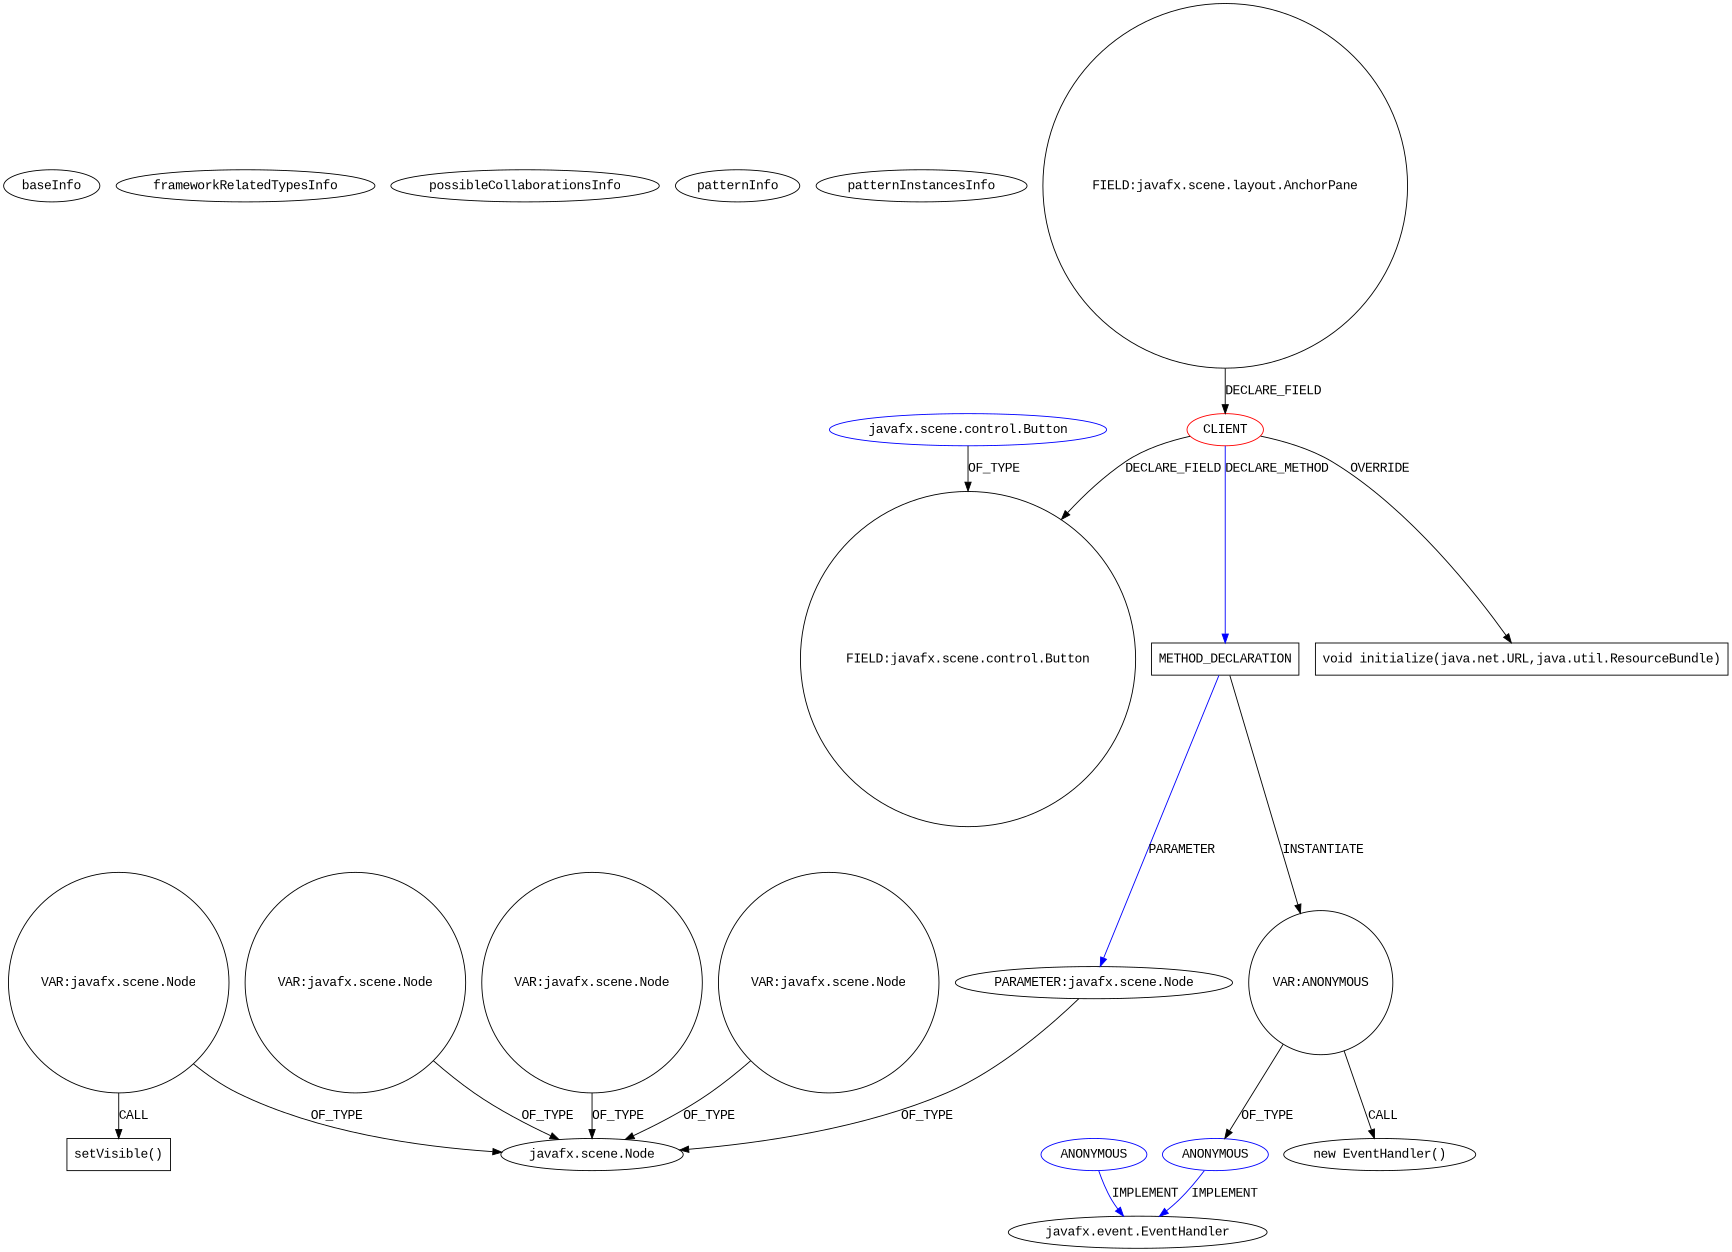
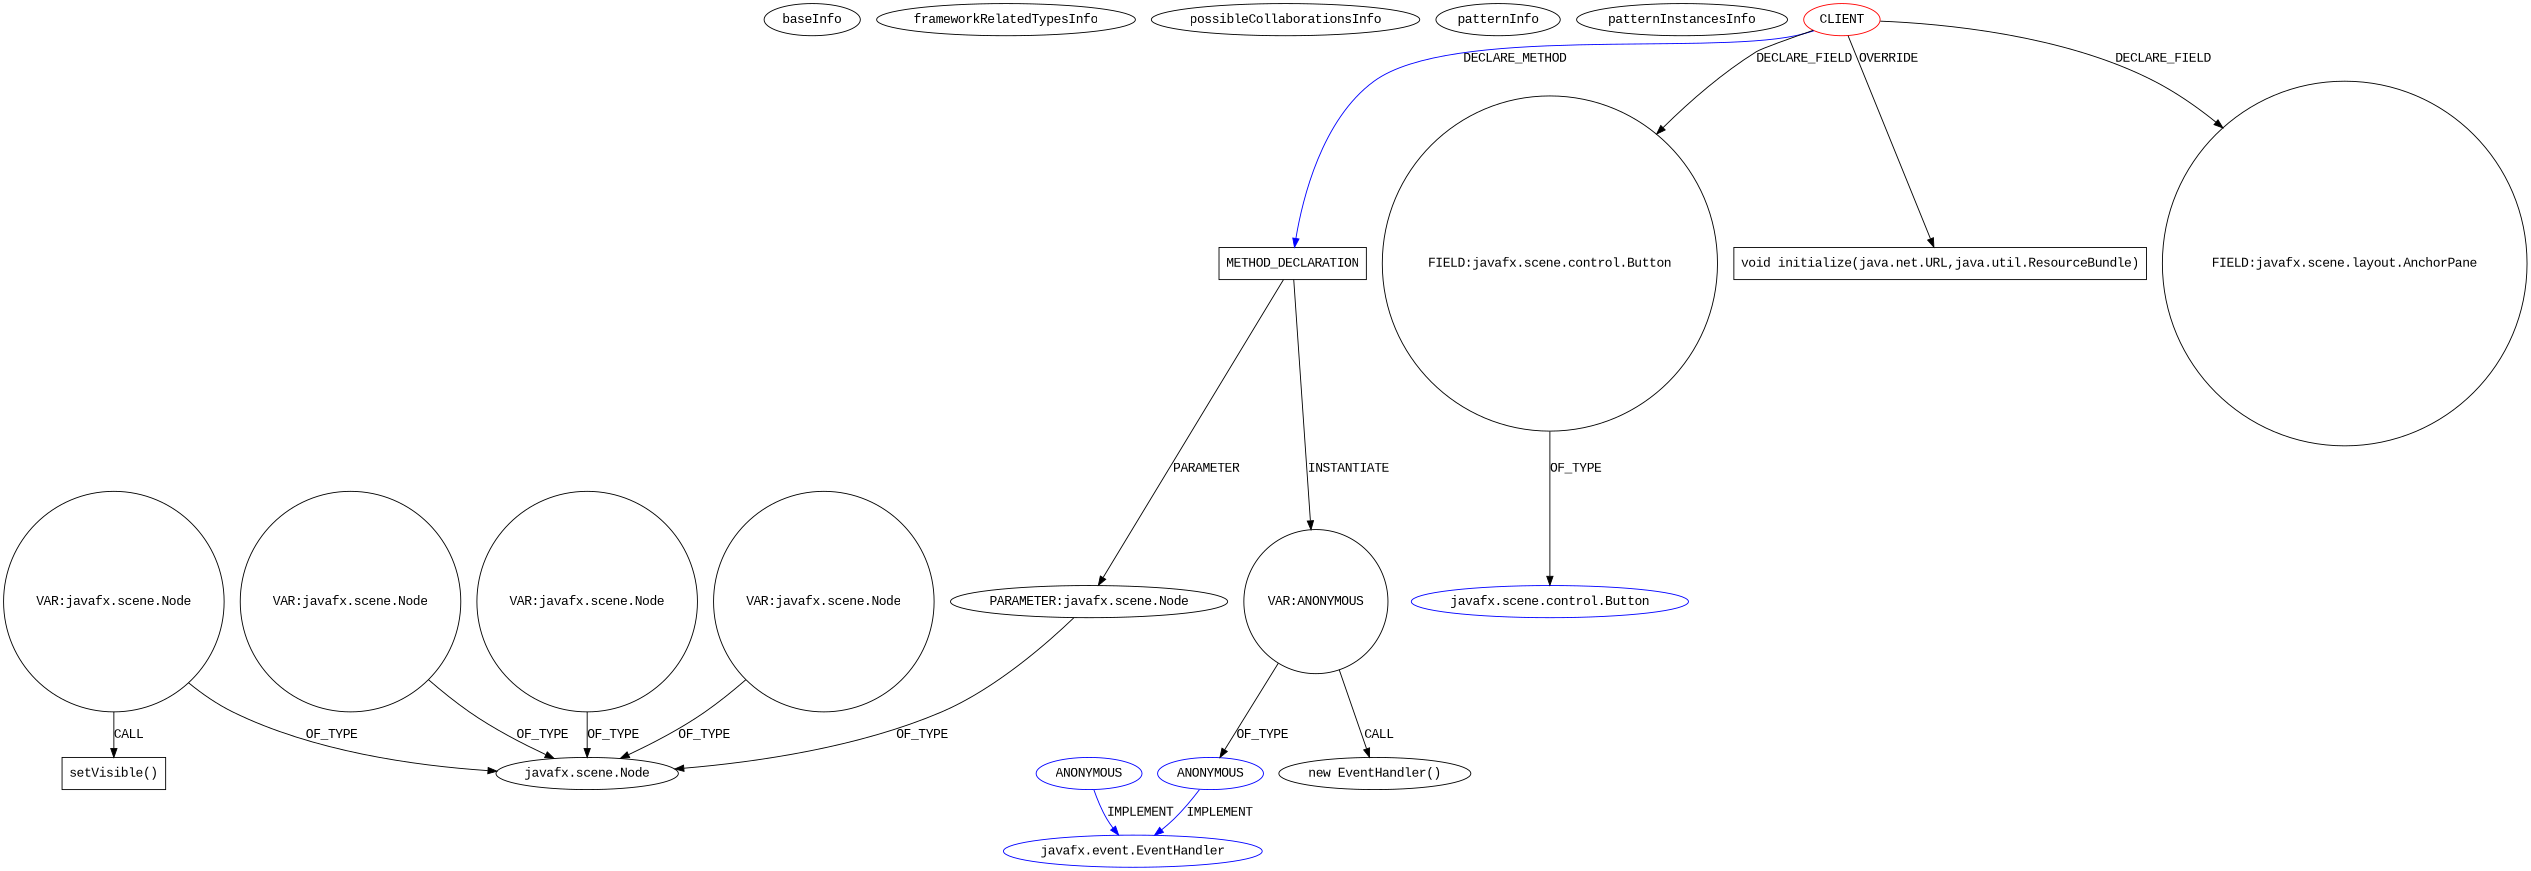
  digraph {
    fontname="Liberation Mono"
    node [fontname="Liberation Mono" isFrameworkType=false]
    edge [fontname="Liberation Mono"]
    baseInfo [category=pattern graphId=3264 isAnonymous=false possibleRelation=false isFrameworkType=""]
    frameworkRelatedTypesInfo [isFrameworkType=""]
    possibleCollaborationsInfo [isFrameworkType=""]
    patternInfo [frequency=2.0 patternRootClient=0 isFrameworkType=""]
    patternInstancesInfo [0="hock323-eventManager~/hock323-eventManager/EventManager-master/src/eventManager/controller/EventSelectionDialogController.java~EventSelectionDialogController~2934" 1="ajithkp560-quizmaster~/ajithkp560-quizmaster/quizmaster-master/QuizProgram_SRC/QuizProgram/src/quizprogram/SampleController.java~SampleController~1753" isFrameworkType=""]
    n6 [label="PARAMETER:javafx.scene.Node" vertexType=PARAMETER_DECLARATION]
    n7 [label="javafx.scene.Node" vertexType=FRAMEWORK_CLASS_TYPE]
    n8 [label=METHOD_DECLARATION shape=box vertexType=CLIENT_METHOD_DECLARATION]
    n9 [label="VAR:ANONYMOUS" shape=circle vertexType=VARIABLE_EXPRESION]
    n10 [color=blue label=ANONYMOUS vertexType=REFERENCE_ANONYMOUS_DECLARATION]
    n11 [label="new EventHandler()" vertexType=CONSTRUCTOR_CALL]
    n12 [color=red label=CLIENT vertexType=ROOT_CLIENT_CLASS_DECLARATION]
    n13 [label="FIELD:javafx.scene.control.Button" shape=circle vertexType=FIELD_DECLARATION]
    n14 [label="void initialize(java.net.URL,java.util.ResourceBundle)" shape=box vertexType=OVERRIDING_METHOD_DECLARATION]
    n15 [label="FIELD:javafx.scene.layout.AnchorPane" shape=circle vertexType=FIELD_DECLARATION]
    n16 [color=blue label="javafx.scene.control.Button" vertexType=FRAMEWORK_CLASS_TYPE]
    n17 [label="VAR:javafx.scene.Node" shape=circle vertexType=VARIABLE_EXPRESION]
    n18 [label="setVisible()" shape=box vertexType=INSIDE_CALL]
    n19 [label="VAR:javafx.scene.Node" shape=circle vertexType=VARIABLE_EXPRESION]
    n20 [label="VAR:javafx.scene.Node" shape=circle vertexType=VARIABLE_EXPRESION]
    n21 [label="VAR:javafx.scene.Node" shape=circle vertexType=VARIABLE_EXPRESION]
-   n22 [label="javafx.event.EventHandler" vertexType=FRAMEWORK_INTERFACE_TYPE]
+   n22 [label="javafx.event.EventHandler" vertexType=FRAMEWORK_INTERFACE_TYPE color=blue]
    n23 [color=blue label=ANONYMOUS vertexType=REFERENCE_ANONYMOUS_DECLARATION]
    n6 -> n7 [label=OF_TYPE]
-   n8 -> n6 [label=PARAMETER color=blue]
+   n8 -> n6 [label=PARAMETER]
    n8 -> n9 [label=INSTANTIATE]
    n9 -> n10 [label=OF_TYPE]
    n9 -> n11 [label=CALL]
    n10 -> n22 [color=blue label=IMPLEMENT]
    n12 -> n8 [color=blue label=DECLARE_METHOD]
    n12 -> n13 [label=DECLARE_FIELD]
    n12 -> n14 [label=OVERRIDE]
-   n15 -> n12 [label=DECLARE_FIELD]
-   n16 -> n13 [label=OF_TYPE]
+   n12 -> n15 [label=DECLARE_FIELD]
+   n13 -> n16 [label=OF_TYPE]
    n17 -> n7 [label=OF_TYPE]
    n17 -> n18 [label=CALL]
    n19 -> n7 [label=OF_TYPE]
    n20 -> n7 [label=OF_TYPE]
    n21 -> n7 [label=OF_TYPE]
    n23 -> n22 [color=blue label=IMPLEMENT]
  }
